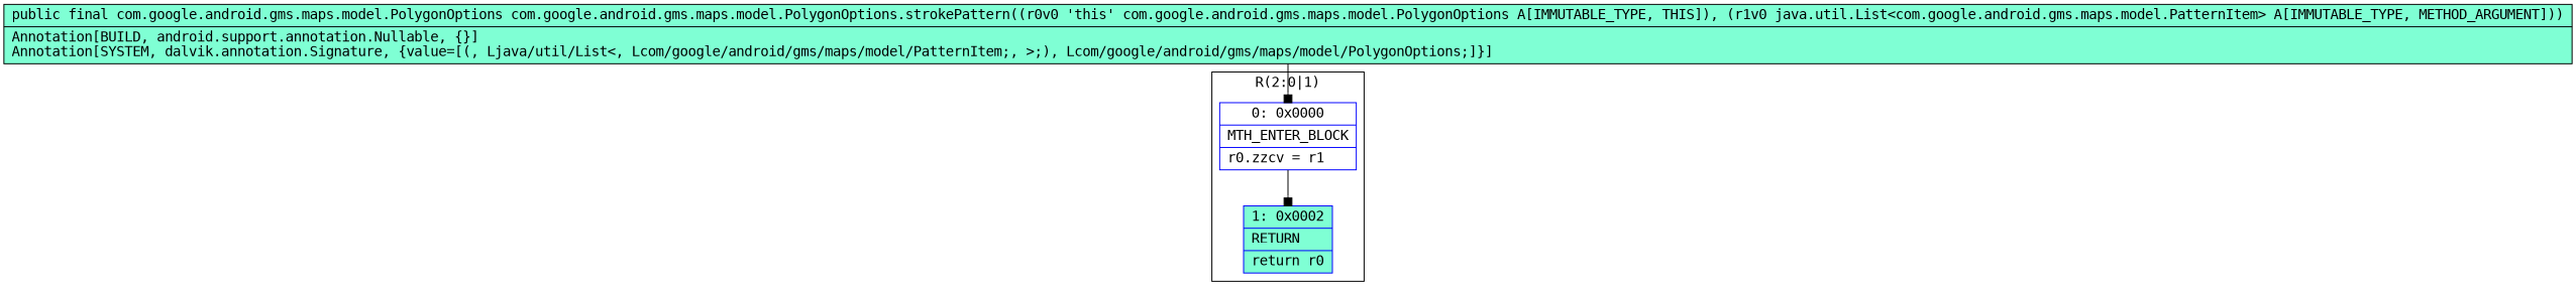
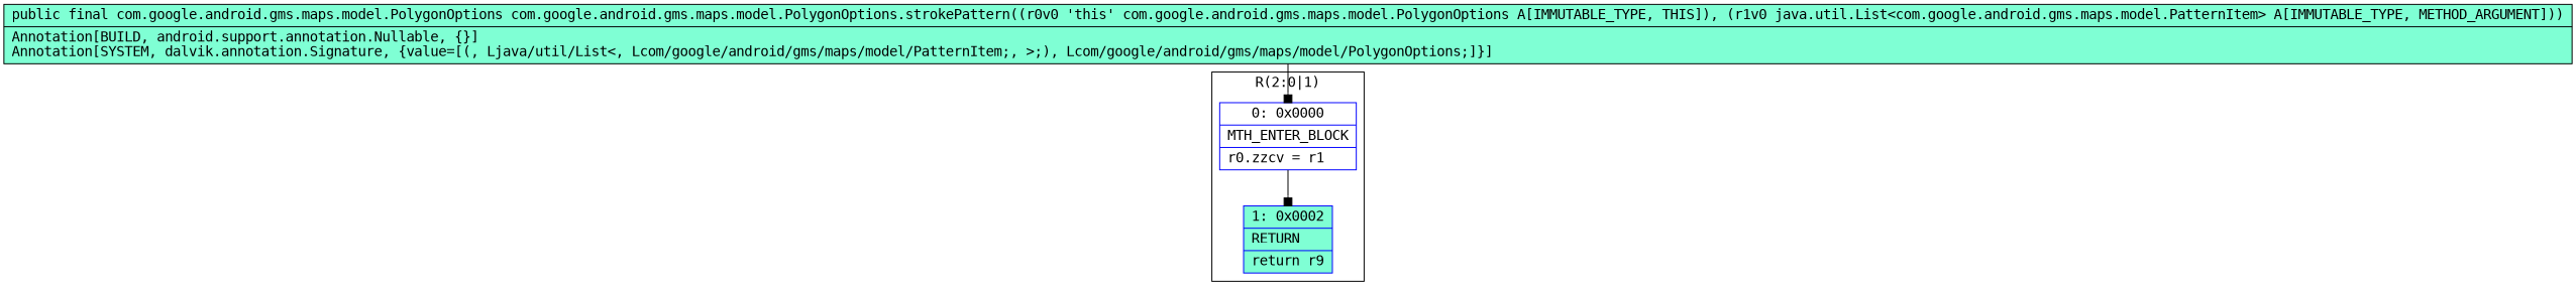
  digraph {
    fontname="DejaVu Sans Mono"
    node [color=blue shape=record style=filled fillcolor=aquamarine fontname="DejaVu Sans Mono"]
    edge [arrowhead=box fontname="DejaVu Sans Mono"]
    n1 [label="{0\:\ 0x0000|MTH_ENTER_BLOCK\l|r0.zzcv = r1\l}" fillcolor=white]
-   n2 [label="{1\:\ 0x0002|RETURN\l|return r0\l}"]
+   n2 [label="{1\:\ 0x0002|RETURN\l|return r9\l}"]
    n3 [label="{public final com.google.android.gms.maps.model.PolygonOptions com.google.android.gms.maps.model.PolygonOptions.strokePattern((r0v0 'this' com.google.android.gms.maps.model.PolygonOptions A[IMMUTABLE_TYPE, THIS]), (r1v0 java.util.List\<com.google.android.gms.maps.model.PatternItem\> A[IMMUTABLE_TYPE, METHOD_ARGUMENT]))  | Annotation[BUILD, android.support.annotation.Nullable, \{\}]\lAnnotation[SYSTEM, dalvik.annotation.Signature, \{value=[(, Ljava\/util\/List\<, Lcom\/google\/android\/gms\/maps\/model\/PatternItem;, \>;), Lcom\/google\/android\/gms\/maps\/model\/PolygonOptions;]\}]\l}" color=""]
    subgraph cluster_1 {
      label="R(2:0|1)"
      n1
      n2
    }
    n1 -> n2
    n3 -> n1
  }
